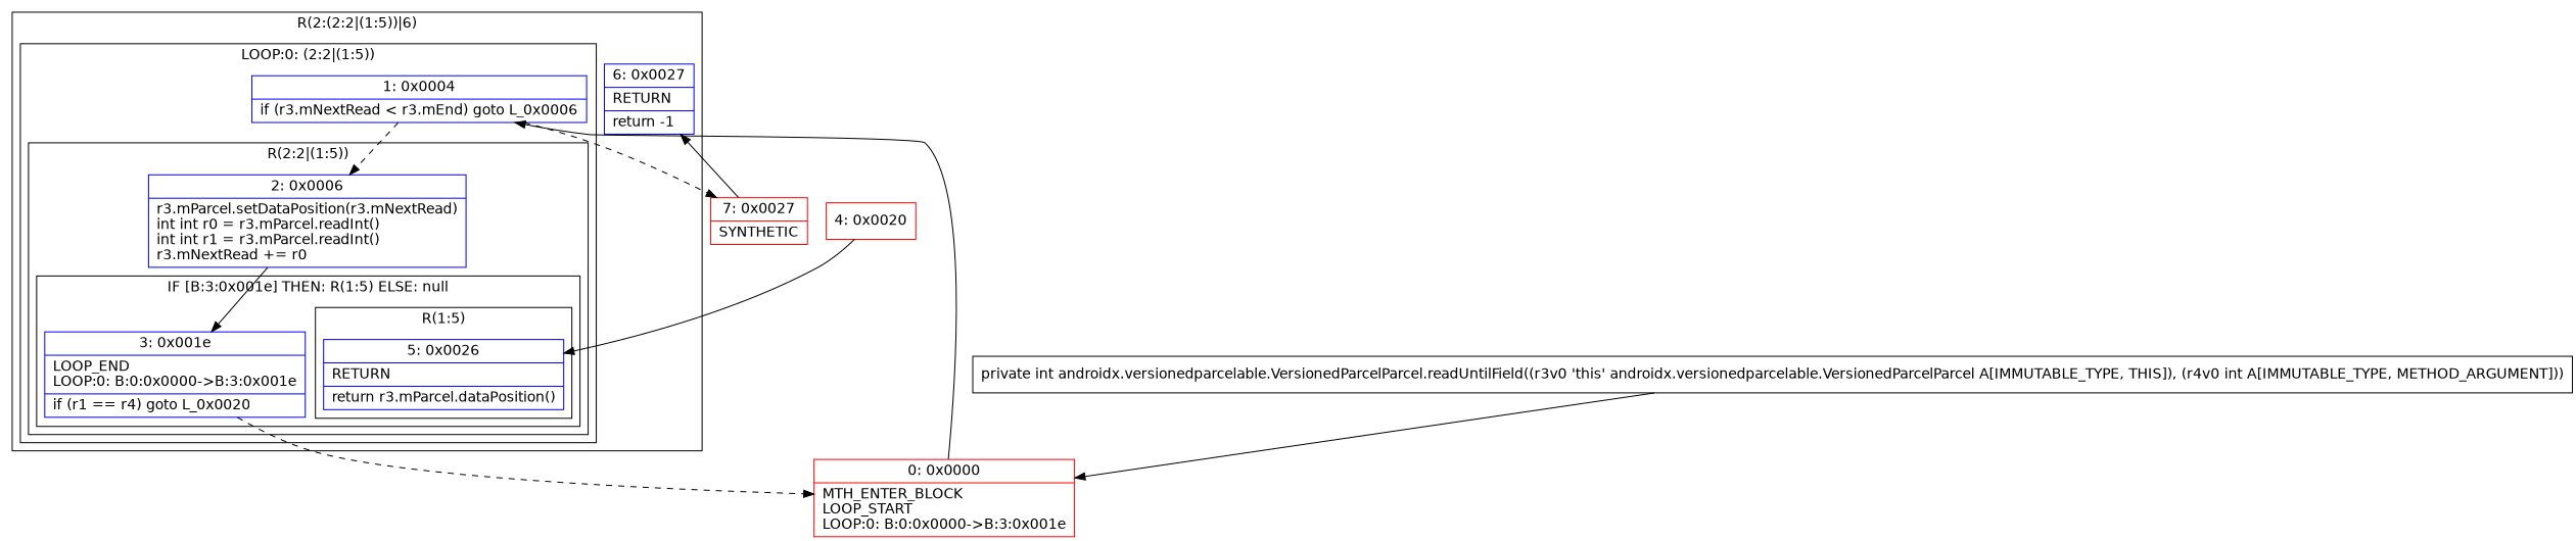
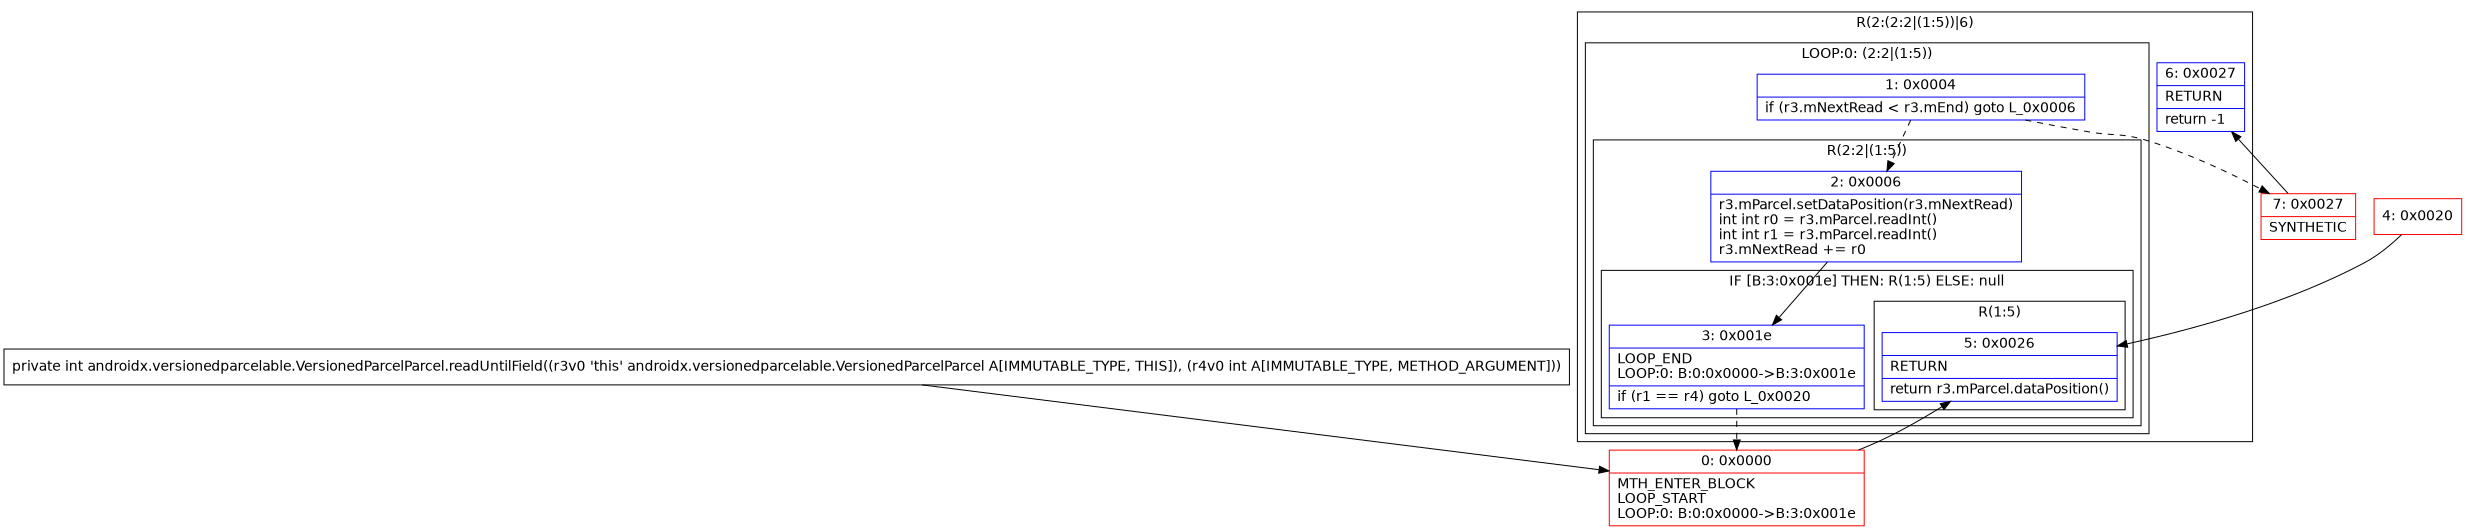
  digraph {
    fontname="DejaVu Sans"
    node [color=blue fontname="DejaVu Sans" shape=record]
    edge [fontname="DejaVu Sans"]
    n1 [label="{5\:\ 0x0026|RETURN\l|return r3.mParcel.dataPosition()\l}"]
    n2 [label="{3\:\ 0x001e|LOOP_END\lLOOP:0: B:0:0x0000\-\>B:3:0x001e\l|if (r1 == r4) goto L_0x0020\l}"]
    n3 [label="{2\:\ 0x0006|r3.mParcel.setDataPosition(r3.mNextRead)\lint int r0 = r3.mParcel.readInt()\lint int r1 = r3.mParcel.readInt()\lr3.mNextRead += r0\l}"]
    n4 [label="{1\:\ 0x0004|if (r3.mNextRead \< r3.mEnd) goto L_0x0006\l}"]
    n5 [label="{6\:\ 0x0027|RETURN\l|return \-1\l}"]
    n6 [color=red label="{0\:\ 0x0000|MTH_ENTER_BLOCK\lLOOP_START\lLOOP:0: B:0:0x0000\-\>B:3:0x001e\l}"]
    n7 [color=red label="{7\:\ 0x0027|SYNTHETIC\l}"]
    n8 [color=red label="{4\:\ 0x0020}"]
    n9 [label="{private int androidx.versionedparcelable.VersionedParcelParcel.readUntilField((r3v0 'this' androidx.versionedparcelable.VersionedParcelParcel A[IMMUTABLE_TYPE, THIS]), (r4v0 int A[IMMUTABLE_TYPE, METHOD_ARGUMENT])) }" color=""]
    subgraph cluster_1 {
      label="R(2:(2:2|(1:5))|6)"
      n5
      subgraph cluster_2 {
        label="LOOP:0: (2:2|(1:5))"
        n4
        subgraph cluster_3 {
          label="R(2:2|(1:5))"
          n3
          subgraph cluster_4 {
            label="IF [B:3:0x001e] THEN: R(1:5) ELSE: null"
            n2
            subgraph cluster_5 {
              label="R(1:5)"
              n1
            }
          }
        }
      }
    }
    n2 -> n6 [style=dashed]
    n3 -> n2
    n4 -> n3 [style=dashed]
    n4 -> n7 [style=dashed]
-   n6 -> n4
+   n6 -> n1
    n7 -> n5
    n8 -> n1
    n9 -> n6
  }
